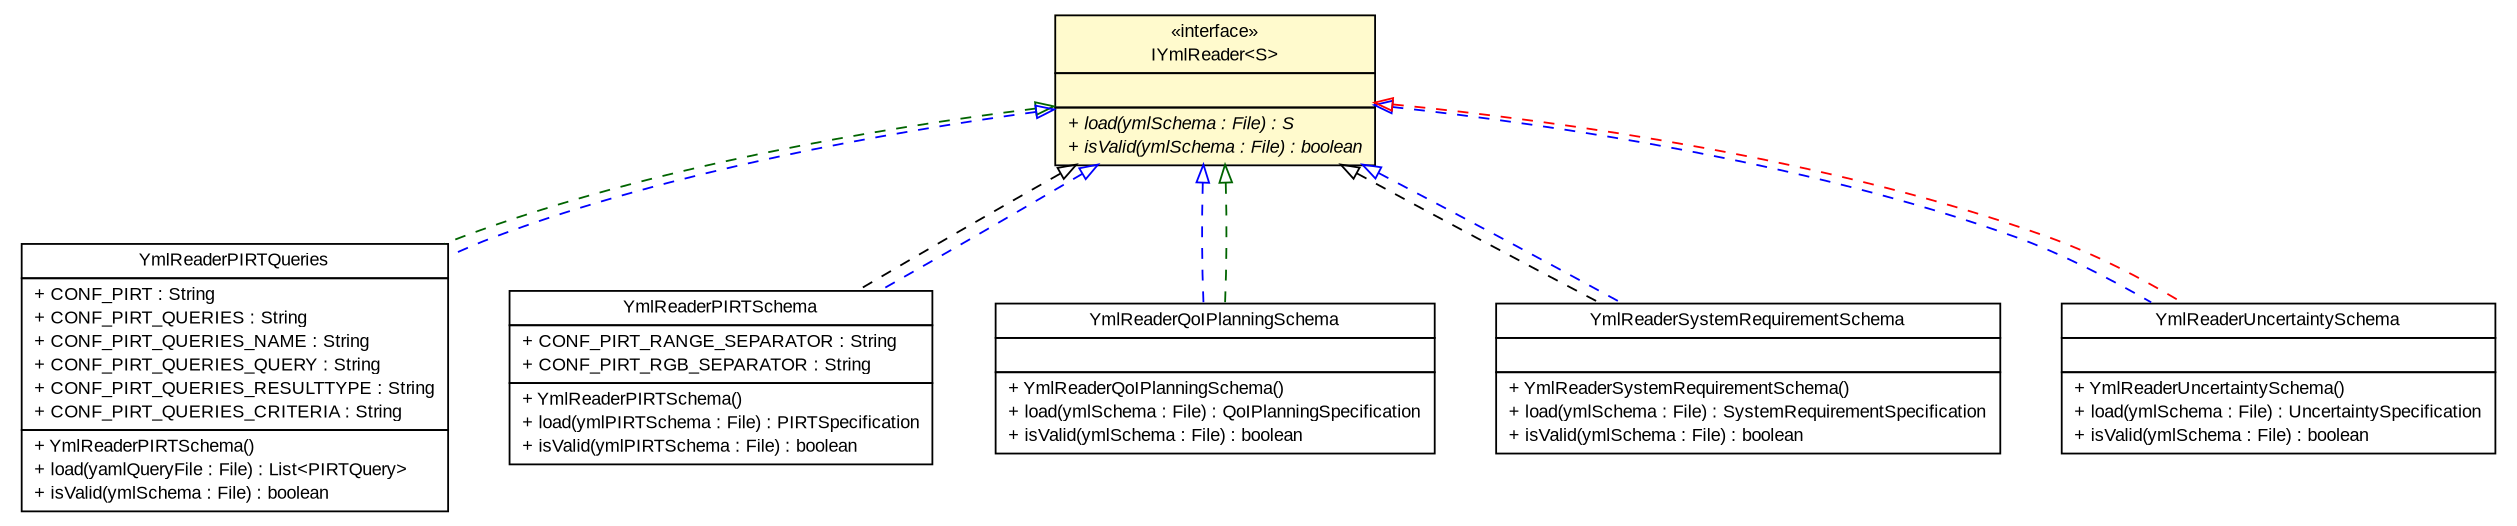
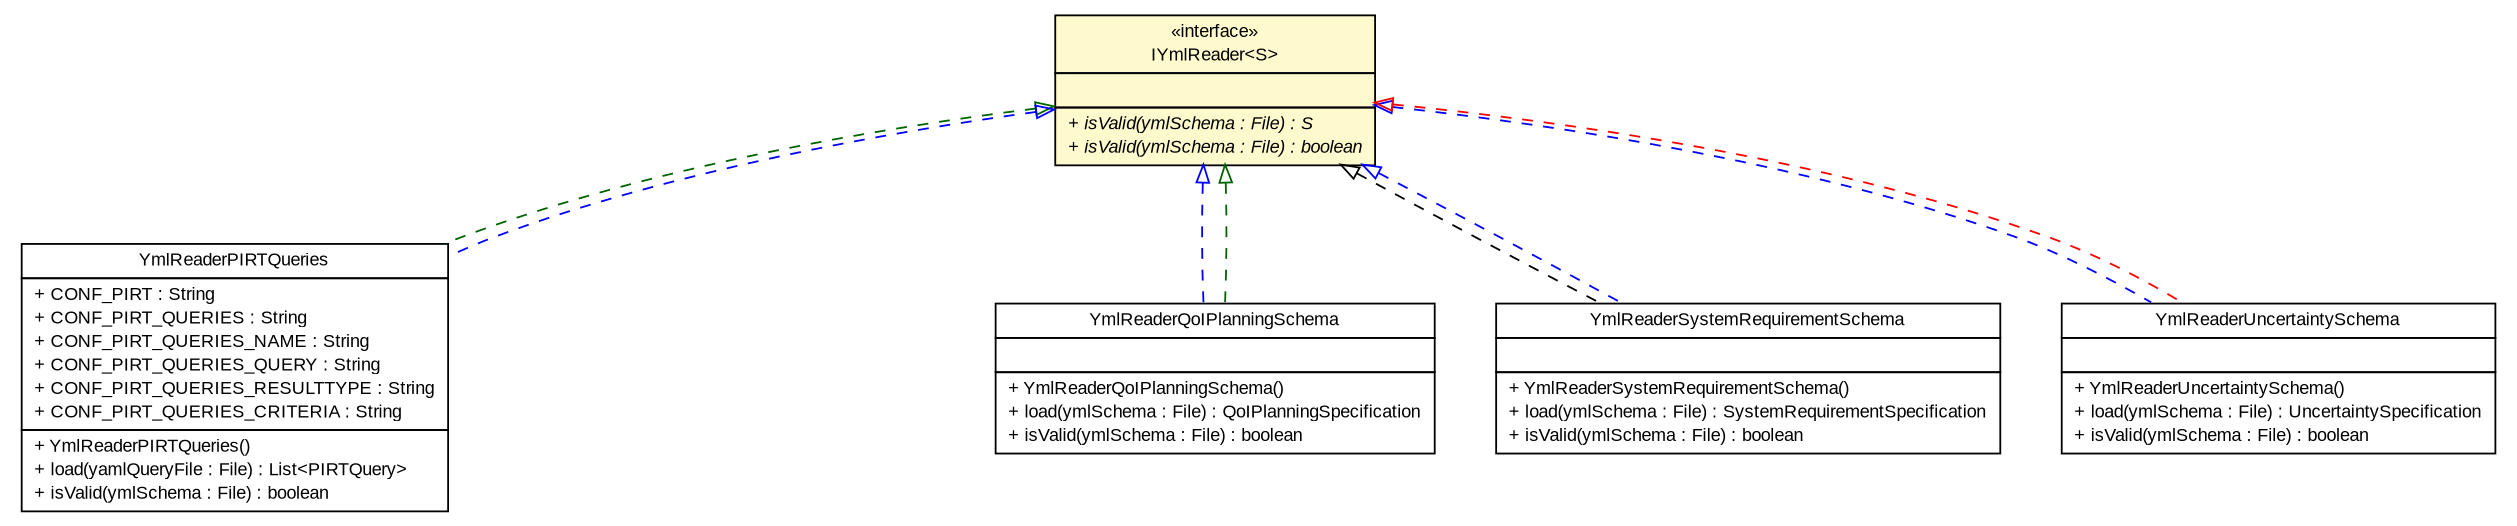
  digraph {
    nodesep=0.25
    ranksep=0.5
    node [fontcolor=black fontname=arial fontsize=10.0 shape=plaintext]
    edge [arrowtail=empty color=blue dir=back fontname=arial fontsize=10 headport=p labelfontname=arial labelfontsize=10 style=dashed tailport=p]
-   n1 [label=<<table title="gov.sandia.cf.application.configuration.IYmlReader" border="0" cellborder="1" cellspacing="0" cellpadding="2" port="p" bgcolor="lemonChiffon" href="./IYmlReader.html"> 		<tr><td><table border="0" cellspacing="0" cellpadding="1"> <tr><td align="center" balign="center"> &#171;interface&#187; </td></tr> <tr><td align="center" balign="center"> IYmlReader&lt;S&gt; </td></tr> 		</table></td></tr> 		<tr><td><table border="0" cellspacing="0" cellpadding="1"> <tr><td align="left" balign="left">  </td></tr> 		</table></td></tr> 		<tr><td><table border="0" cellspacing="0" cellpadding="1"> <tr><td align="left" balign="left"><font face="arial italic" point-size="10.0"> + load(ymlSchema : File) : S </font></td></tr> <tr><td align="left" balign="left"><font face="arial italic" point-size="10.0"> + isValid(ymlSchema : File) : boolean </font></td></tr> 		</table></td></tr> 		</table>>]
-   n2 [label=<<table title="gov.sandia.cf.application.configuration.pirt.YmlReaderPIRTQueries" border="0" cellborder="1" cellspacing="0" cellpadding="2" port="p" href="./pirt/YmlReaderPIRTQueries.html"> 		<tr><td><table border="0" cellspacing="0" cellpadding="1"> <tr><td align="center" balign="center"> YmlReaderPIRTQueries </td></tr> 		</table></td></tr> 		<tr><td><table border="0" cellspacing="0" cellpadding="1"> <tr><td align="left" balign="left"> + CONF_PIRT : String </td></tr> <tr><td align="left" balign="left"> + CONF_PIRT_QUERIES : String </td></tr> <tr><td align="left" balign="left"> + CONF_PIRT_QUERIES_NAME : String </td></tr> <tr><td align="left" balign="left"> + CONF_PIRT_QUERIES_QUERY : String </td></tr> <tr><td align="left" balign="left"> + CONF_PIRT_QUERIES_RESULTTYPE : String </td></tr> <tr><td align="left" balign="left"> + CONF_PIRT_QUERIES_CRITERIA : String </td></tr> 		</table></td></tr> 		<tr><td><table border="0" cellspacing="0" cellpadding="1"> <tr><td align="left" balign="left"> + YmlReaderPIRTSchema() </td></tr> <tr><td align="left" balign="left"> + load(yamlQueryFile : File) : List&lt;PIRTQuery&gt; </td></tr> <tr><td align="left" balign="left"> + isValid(ymlSchema : File) : boolean </td></tr> 		</table></td></tr> 		</table>>]
-   n3 [label=<<table title="gov.sandia.cf.application.configuration.pirt.YmlReaderPIRTSchema" border="0" cellborder="1" cellspacing="0" cellpadding="2" port="p" href="./pirt/YmlReaderPIRTSchema.html"> 		<tr><td><table border="0" cellspacing="0" cellpadding="1"> <tr><td align="center" balign="center"> YmlReaderPIRTSchema </td></tr> 		</table></td></tr> 		<tr><td><table border="0" cellspacing="0" cellpadding="1"> <tr><td align="left" balign="left"> + CONF_PIRT_RANGE_SEPARATOR : String </td></tr> <tr><td align="left" balign="left"> + CONF_PIRT_RGB_SEPARATOR : String </td></tr> 		</table></td></tr> 		<tr><td><table border="0" cellspacing="0" cellpadding="1"> <tr><td align="left" balign="left"> + YmlReaderPIRTSchema() </td></tr> <tr><td align="left" balign="left"> + load(ymlPIRTSchema : File) : PIRTSpecification </td></tr> <tr><td align="left" balign="left"> + isValid(ymlPIRTSchema : File) : boolean </td></tr> 		</table></td></tr> 		</table>>]
+   n1 [label=<<table title="gov.sandia.cf.application.configuration.IYmlReader" border="0" cellborder="1" cellspacing="0" cellpadding="2" port="p" bgcolor="lemonChiffon" href="./IYmlReader.html"> 		<tr><td><table border="0" cellspacing="0" cellpadding="1"> <tr><td align="center" balign="center"> &#171;interface&#187; </td></tr> <tr><td align="center" balign="center"> IYmlReader&lt;S&gt; </td></tr> 		</table></td></tr> 		<tr><td><table border="0" cellspacing="0" cellpadding="1"> <tr><td align="left" balign="left">  </td></tr> 		</table></td></tr> 		<tr><td><table border="0" cellspacing="0" cellpadding="1"> <tr><td align="left" balign="left"><font face="arial italic" point-size="10.0"> + isValid(ymlSchema : File) : S </font></td></tr> <tr><td align="left" balign="left"><font face="arial italic" point-size="10.0"> + isValid(ymlSchema : File) : boolean </font></td></tr> 		</table></td></tr> 		</table>>]
+   n2 [label=<<table title="gov.sandia.cf.application.configuration.pirt.YmlReaderPIRTQueries" border="0" cellborder="1" cellspacing="0" cellpadding="2" port="p" href="./pirt/YmlReaderPIRTQueries.html"> 		<tr><td><table border="0" cellspacing="0" cellpadding="1"> <tr><td align="center" balign="center"> YmlReaderPIRTQueries </td></tr> 		</table></td></tr> 		<tr><td><table border="0" cellspacing="0" cellpadding="1"> <tr><td align="left" balign="left"> + CONF_PIRT : String </td></tr> <tr><td align="left" balign="left"> + CONF_PIRT_QUERIES : String </td></tr> <tr><td align="left" balign="left"> + CONF_PIRT_QUERIES_NAME : String </td></tr> <tr><td align="left" balign="left"> + CONF_PIRT_QUERIES_QUERY : String </td></tr> <tr><td align="left" balign="left"> + CONF_PIRT_QUERIES_RESULTTYPE : String </td></tr> <tr><td align="left" balign="left"> + CONF_PIRT_QUERIES_CRITERIA : String </td></tr> 		</table></td></tr> 		<tr><td><table border="0" cellspacing="0" cellpadding="1"> <tr><td align="left" balign="left"> + YmlReaderPIRTQueries() </td></tr> <tr><td align="left" balign="left"> + load(yamlQueryFile : File) : List&lt;PIRTQuery&gt; </td></tr> <tr><td align="left" balign="left"> + isValid(ymlSchema : File) : boolean </td></tr> 		</table></td></tr> 		</table>>]
    n4 [label=<<table title="gov.sandia.cf.application.configuration.qoiplanning.YmlReaderQoIPlanningSchema" border="0" cellborder="1" cellspacing="0" cellpadding="2" port="p" href="./qoiplanning/YmlReaderQoIPlanningSchema.html"> 		<tr><td><table border="0" cellspacing="0" cellpadding="1"> <tr><td align="center" balign="center"> YmlReaderQoIPlanningSchema </td></tr> 		</table></td></tr> 		<tr><td><table border="0" cellspacing="0" cellpadding="1"> <tr><td align="left" balign="left">  </td></tr> 		</table></td></tr> 		<tr><td><table border="0" cellspacing="0" cellpadding="1"> <tr><td align="left" balign="left"> + YmlReaderQoIPlanningSchema() </td></tr> <tr><td align="left" balign="left"> + load(ymlSchema : File) : QoIPlanningSpecification </td></tr> <tr><td align="left" balign="left"> + isValid(ymlSchema : File) : boolean </td></tr> 		</table></td></tr> 		</table>>]
    n5 [label=<<table title="gov.sandia.cf.application.configuration.requirement.YmlReaderSystemRequirementSchema" border="0" cellborder="1" cellspacing="0" cellpadding="2" port="p" href="./requirement/YmlReaderSystemRequirementSchema.html"> 		<tr><td><table border="0" cellspacing="0" cellpadding="1"> <tr><td align="center" balign="center"> YmlReaderSystemRequirementSchema </td></tr> 		</table></td></tr> 		<tr><td><table border="0" cellspacing="0" cellpadding="1"> <tr><td align="left" balign="left">  </td></tr> 		</table></td></tr> 		<tr><td><table border="0" cellspacing="0" cellpadding="1"> <tr><td align="left" balign="left"> + YmlReaderSystemRequirementSchema() </td></tr> <tr><td align="left" balign="left"> + load(ymlSchema : File) : SystemRequirementSpecification </td></tr> <tr><td align="left" balign="left"> + isValid(ymlSchema : File) : boolean </td></tr> 		</table></td></tr> 		</table>>]
    n6 [label=<<table title="gov.sandia.cf.application.configuration.uncertainty.YmlReaderUncertaintySchema" border="0" cellborder="1" cellspacing="0" cellpadding="2" port="p" href="./uncertainty/YmlReaderUncertaintySchema.html"> 		<tr><td><table border="0" cellspacing="0" cellpadding="1"> <tr><td align="center" balign="center"> YmlReaderUncertaintySchema </td></tr> 		</table></td></tr> 		<tr><td><table border="0" cellspacing="0" cellpadding="1"> <tr><td align="left" balign="left">  </td></tr> 		</table></td></tr> 		<tr><td><table border="0" cellspacing="0" cellpadding="1"> <tr><td align="left" balign="left"> + YmlReaderUncertaintySchema() </td></tr> <tr><td align="left" balign="left"> + load(ymlSchema : File) : UncertaintySpecification </td></tr> <tr><td align="left" balign="left"> + isValid(ymlSchema : File) : boolean </td></tr> 		</table></td></tr> 		</table>>]
    n1 -> n2 [color=darkgreen]
    n1 -> n2
-   n1 -> n3 [color=black]
-   n1 -> n3
    n1 -> n4
    n1 -> n4 [color=darkgreen]
    n1 -> n5 [color=black]
    n1 -> n5
    n1 -> n6
    n1 -> n6 [color=red]
  }
